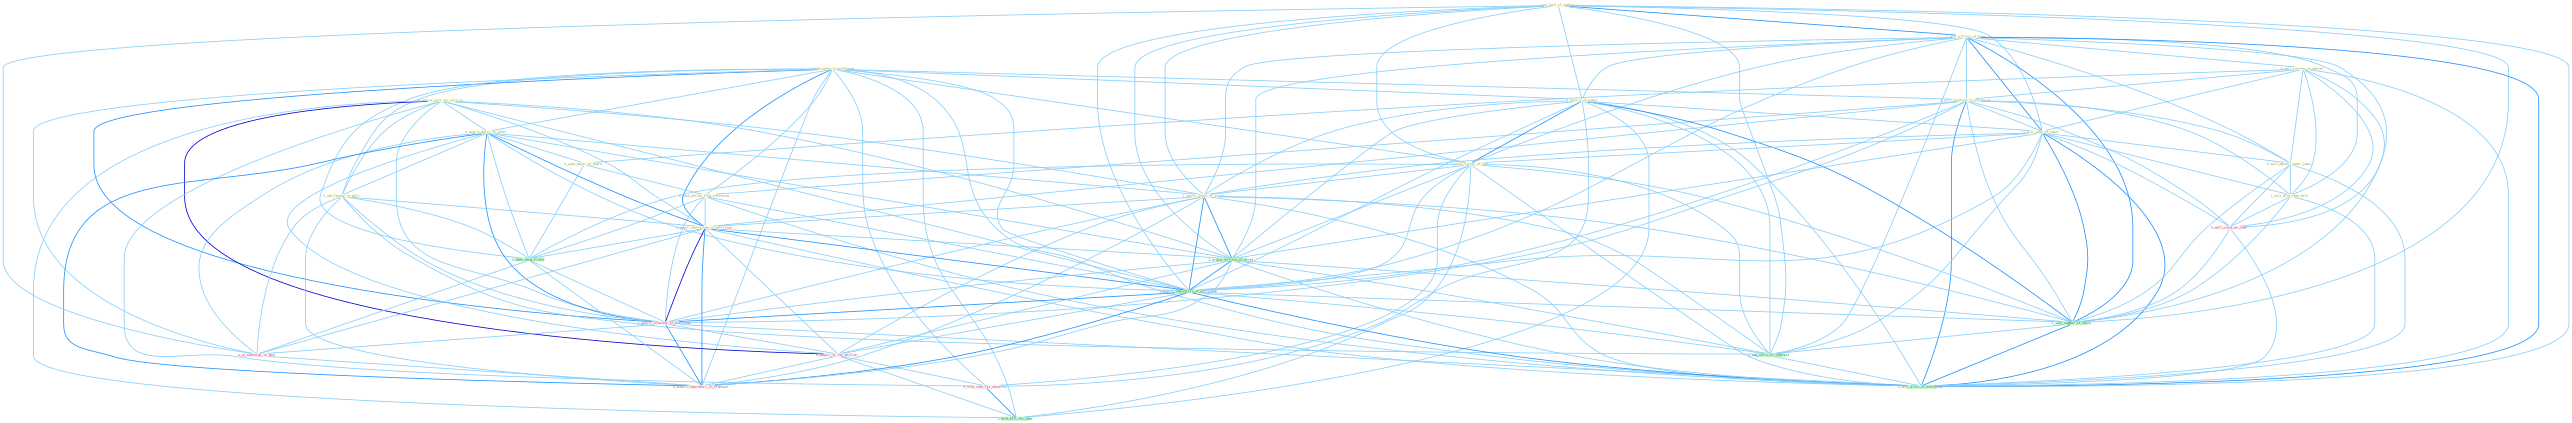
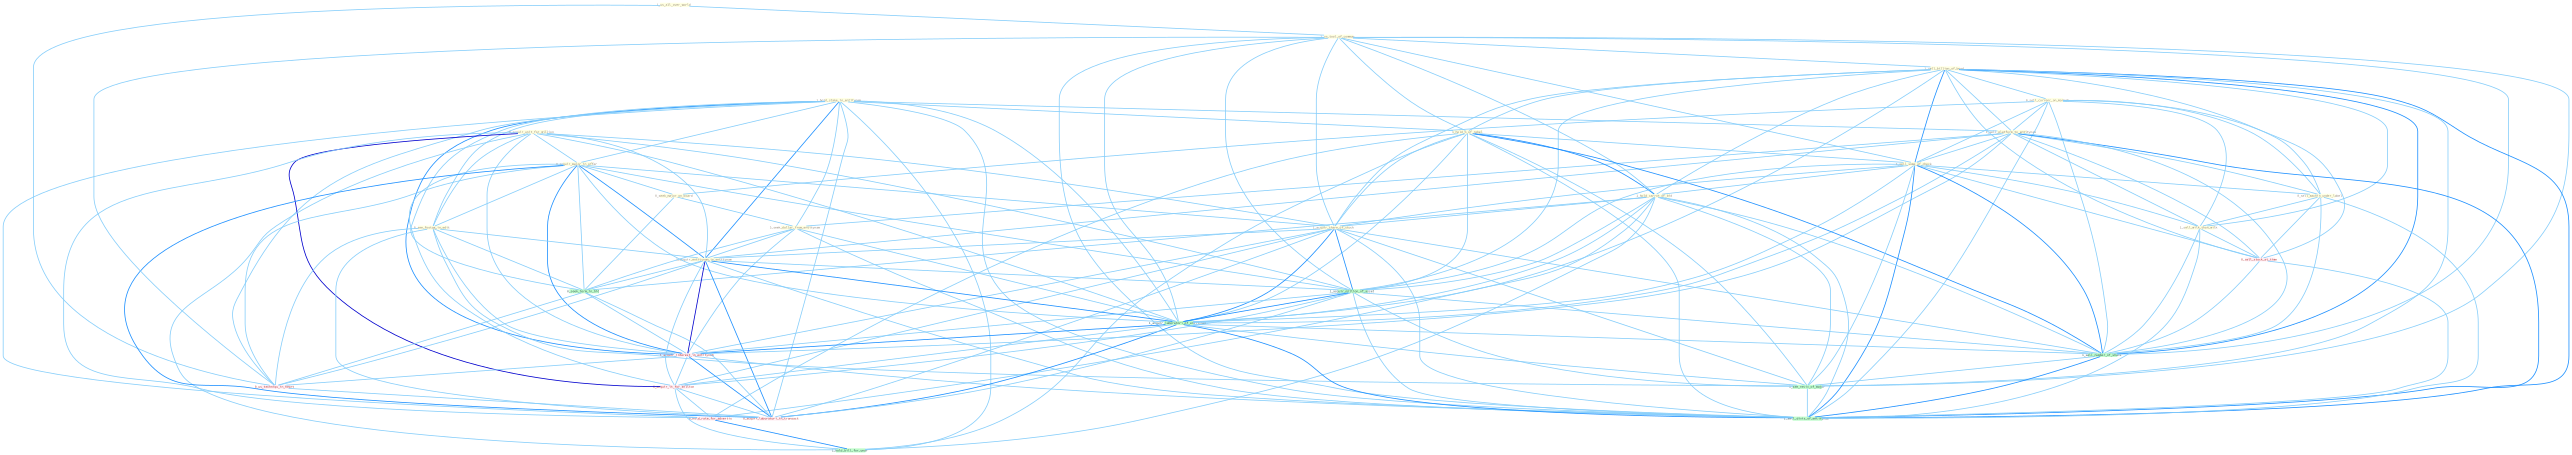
  graph {
    fontname="Source Code Pro"
    node [color="#ffffe0" fixedsize=true fontcolor="#8b7d6b" fontname="Source Code Pro" fontsize=4 shape=polygon style=filled]
    edge [color="#87cefa" fontname="Source Code Pro" w=1]
+   "1_us_all_over_world " [height=.06 width=.5]
    "1_hold_stake_in_entitynam " [height=.06 width=.5]
    "0_acquir_unit_for_million " [height=.06 width=.5]
    "0_acquir_major_in_offer " [height=.06 width=.5]
    "1_us_tool_of_commun " [height=.06 width=.5]
    "1_sell_billion_of_bond " [height=.06 width=.5]
    "0_sell_currenc_on_market " [height=.06 width=.5]
    "0_sell_platform_to_entitynam " [height=.06 width=.5]
    "0_seek_major_on_board " [height=.06 width=.5]
    n10 [height=.06 label="1_hold_%_of_rebel" width=.5]
    "1_sell_some_of_check " [height=.06 width=.5]
    "0_see_footag_in_edit " [height=.06 width=.5]
    "0_seek_dollar_from_entitynam " [height=.06 width=.5]
    "1_hold_carrot_of_bid " [height=.06 width=.5]
    "1_acquir_share_of_stock " [height=.06 width=.5]
    "0_sell_machin_under_label " [height=.06 width=.5]
    "1_acquir_entitynam_in_entitynam " [height=.06 width=.5]
    "1_sell_milk_than_milk " [height=.06 width=.5]
    "1_acquir_interest_in_entitynam " [color="#fff0f5" fontcolor="#b22222" height=.06 width=.5]
-   "0_us_techniqu_in_heart " [color="#fff0f5" fontcolor="#b22222" height=.06 width=.5 label="0_us_techniqu_in_tool"]
+   "0_us_techniqu_in_heart " [color="#fff0f5" fontcolor="#b22222" height=.06 width=.5]
    "0_acquir_it_for_million " [color="#fff0f5" fontcolor="#b22222" height=.06 width=.5]
    "0_hold_rate_for_advertis " [color="#fff0f5" fontcolor="#b22222" height=.06 width=.5]
    "0_acquir_laboratori_in_transact " [color="#fff0f5" fontcolor="#b22222" height=.06 width=.5]
    "0_sell_stock_at_time " [color="#fff0f5" fontcolor="#b22222" height=.06 width=.5]
    "1_acquir_laboratori_of_entitynam " [color="#BDFCC9" fontcolor="#2f4f4f" height=.06 width=.5]
    "0_seek_term_in_bid " [color="#BDFCC9" fontcolor="#2f4f4f" height=.06 width=.5]
    "1_hold_bill_for_year " [color="#BDFCC9" fontcolor="#2f4f4f" height=.06 width=.5]
    "1_sell_divis_of_entitynam " [color="#BDFCC9" fontcolor="#2f4f4f" height=.06 width=.5]
    "1_acquir_million_of_asset " [color="#BDFCC9" fontcolor="#2f4f4f" height=.06 width=.5]
    "1_sell_number_of_share " [color="#BDFCC9" fontcolor="#2f4f4f" height=.06 width=.5]
-   "1_see_reviv_of_interest " [color="#BDFCC9" fontcolor="#2f4f4f" height=.06 width=.5]
+   "1_see_reviv_of_interest " [color="#BDFCC9" fontcolor="#2f4f4f" height=.06 width=.5 label="1_see_reviv_of_major"]
    subgraph sub_1 {
+     "1_us_all_over_world "
      "1_hold_stake_in_entitynam "
      "0_acquir_unit_for_million "
      "0_acquir_major_in_offer "
      "1_us_tool_of_commun "
      "1_sell_billion_of_bond "
      "0_sell_currenc_on_market "
      "0_sell_platform_to_entitynam "
      "0_seek_major_on_board "
      n10
      "1_sell_some_of_check "
      "0_see_footag_in_edit "
      "0_seek_dollar_from_entitynam "
      "1_hold_carrot_of_bid "
      "1_acquir_share_of_stock "
      "0_sell_machin_under_label "
      "1_acquir_entitynam_in_entitynam "
      "1_sell_milk_than_milk "
    }
    subgraph sub_2 {
      "1_acquir_interest_in_entitynam "
      "0_us_techniqu_in_heart "
      "0_acquir_it_for_million "
      "0_hold_rate_for_advertis "
      "0_acquir_laboratori_in_transact "
      "0_sell_stock_at_time "
    }
+   "1_us_all_over_world " -- "1_us_tool_of_commun "
+   "1_us_all_over_world " -- "0_us_techniqu_in_heart "
    "1_hold_stake_in_entitynam " -- "0_acquir_major_in_offer "
    "1_hold_stake_in_entitynam " -- "0_sell_platform_to_entitynam "
    "1_hold_stake_in_entitynam " -- n10
    "1_hold_stake_in_entitynam " -- "0_see_footag_in_edit "
    "1_hold_stake_in_entitynam " -- "0_seek_dollar_from_entitynam "
-   "1_hold_stake_in_entitynam " -- "1_hold_carrot_of_bid "
    "1_hold_stake_in_entitynam " -- "1_acquir_entitynam_in_entitynam " [color="#1e90ff" w=2]
    "1_hold_stake_in_entitynam " -- "1_acquir_interest_in_entitynam " [color="#1e90ff" w=2]
    "1_hold_stake_in_entitynam " -- "0_us_techniqu_in_heart "
    "1_hold_stake_in_entitynam " -- "0_hold_rate_for_advertis "
    "1_hold_stake_in_entitynam " -- "0_acquir_laboratori_in_transact "
    "1_hold_stake_in_entitynam " -- "1_acquir_laboratori_of_entitynam "
    "1_hold_stake_in_entitynam " -- "0_seek_term_in_bid "
    "1_hold_stake_in_entitynam " -- "1_hold_bill_for_year "
    "1_hold_stake_in_entitynam " -- "1_sell_divis_of_entitynam "
    "0_acquir_unit_for_million " -- "0_acquir_major_in_offer "
    "0_acquir_unit_for_million " -- "0_see_footag_in_edit "
    "0_acquir_unit_for_million " -- "1_acquir_share_of_stock "
    "0_acquir_unit_for_million " -- "1_acquir_entitynam_in_entitynam "
    "0_acquir_unit_for_million " -- "1_acquir_interest_in_entitynam "
    "0_acquir_unit_for_million " -- "0_acquir_it_for_million " [color="#0000cd" w=3]
    "0_acquir_unit_for_million " -- "0_hold_rate_for_advertis "
    "0_acquir_unit_for_million " -- "1_acquir_laboratori_of_entitynam "
    "0_acquir_unit_for_million " -- "1_hold_bill_for_year "
    "0_acquir_unit_for_million " -- "1_acquir_million_of_asset "
    "0_acquir_major_in_offer " -- "0_seek_major_on_board "
    "0_acquir_major_in_offer " -- "0_see_footag_in_edit "
    "0_acquir_major_in_offer " -- "1_acquir_share_of_stock "
    "0_acquir_major_in_offer " -- "1_acquir_entitynam_in_entitynam " [color="#1e90ff" w=2]
    "0_acquir_major_in_offer " -- "1_acquir_interest_in_entitynam " [color="#1e90ff" w=2]
    "0_acquir_major_in_offer " -- "0_us_techniqu_in_heart "
    "0_acquir_major_in_offer " -- "0_acquir_it_for_million "
    "0_acquir_major_in_offer " -- "0_acquir_laboratori_in_transact " [color="#1e90ff" w=2]
    "0_acquir_major_in_offer " -- "1_acquir_laboratori_of_entitynam "
    "0_acquir_major_in_offer " -- "0_seek_term_in_bid "
    "0_acquir_major_in_offer " -- "1_acquir_million_of_asset "
-   "1_us_tool_of_commun " -- "1_sell_billion_of_bond " [color="#1e90ff"]
+   "1_us_tool_of_commun " -- "1_sell_billion_of_bond "
    "1_us_tool_of_commun " -- n10
    "1_us_tool_of_commun " -- "1_sell_some_of_check "
    "1_us_tool_of_commun " -- "1_hold_carrot_of_bid "
    "1_us_tool_of_commun " -- "1_acquir_share_of_stock "
    "1_us_tool_of_commun " -- "0_us_techniqu_in_heart "
    "1_us_tool_of_commun " -- "1_acquir_laboratori_of_entitynam "
    "1_us_tool_of_commun " -- "1_sell_divis_of_entitynam "
    "1_us_tool_of_commun " -- "1_acquir_million_of_asset "
    "1_us_tool_of_commun " -- "1_sell_number_of_share "
    "1_us_tool_of_commun " -- "1_see_reviv_of_interest "
    "1_sell_billion_of_bond " -- "0_sell_currenc_on_market "
    "1_sell_billion_of_bond " -- "0_sell_platform_to_entitynam "
    "1_sell_billion_of_bond " -- n10
    "1_sell_billion_of_bond " -- "1_sell_some_of_check " [color="#1e90ff" w=2]
    "1_sell_billion_of_bond " -- "1_hold_carrot_of_bid "
    "1_sell_billion_of_bond " -- "1_acquir_share_of_stock "
    "1_sell_billion_of_bond " -- "0_sell_machin_under_label "
    "1_sell_billion_of_bond " -- "1_sell_milk_than_milk "
    "1_sell_billion_of_bond " -- "0_sell_stock_at_time "
    "1_sell_billion_of_bond " -- "1_acquir_laboratori_of_entitynam "
    "1_sell_billion_of_bond " -- "1_sell_divis_of_entitynam " [color="#1e90ff" w=2]
    "1_sell_billion_of_bond " -- "1_acquir_million_of_asset "
    "1_sell_billion_of_bond " -- "1_sell_number_of_share " [color="#1e90ff" w=2]
    "1_sell_billion_of_bond " -- "1_see_reviv_of_interest "
    "0_sell_currenc_on_market " -- "0_sell_platform_to_entitynam "
    "0_sell_currenc_on_market " -- "0_seek_major_on_board "
    "0_sell_currenc_on_market " -- "1_sell_some_of_check "
    "0_sell_currenc_on_market " -- "0_sell_machin_under_label "
    "0_sell_currenc_on_market " -- "1_sell_milk_than_milk "
    "0_sell_currenc_on_market " -- "0_sell_stock_at_time "
    "0_sell_currenc_on_market " -- "1_sell_divis_of_entitynam "
    "0_sell_currenc_on_market " -- "1_sell_number_of_share "
    "0_sell_platform_to_entitynam " -- "1_sell_some_of_check "
    "0_sell_platform_to_entitynam " -- "0_seek_dollar_from_entitynam "
    "0_sell_platform_to_entitynam " -- "0_sell_machin_under_label "
    "0_sell_platform_to_entitynam " -- "1_acquir_entitynam_in_entitynam "
    "0_sell_platform_to_entitynam " -- "1_sell_milk_than_milk "
    "0_sell_platform_to_entitynam " -- "1_acquir_interest_in_entitynam "
    "0_sell_platform_to_entitynam " -- "0_sell_stock_at_time "
    "0_sell_platform_to_entitynam " -- "1_acquir_laboratori_of_entitynam "
    "0_sell_platform_to_entitynam " -- "1_sell_divis_of_entitynam " [color="#1e90ff" w=2]
    "0_sell_platform_to_entitynam " -- "1_sell_number_of_share "
    "0_seek_major_on_board " -- "0_seek_dollar_from_entitynam "
    "0_seek_major_on_board " -- "0_seek_term_in_bid "
    n10 -- "1_sell_some_of_check "
    n10 -- "1_hold_carrot_of_bid " [color="#1e90ff" w=2]
    n10 -- "1_acquir_share_of_stock "
    n10 -- "0_hold_rate_for_advertis "
    n10 -- "1_acquir_laboratori_of_entitynam "
    n10 -- "1_hold_bill_for_year "
    n10 -- "1_sell_divis_of_entitynam "
    n10 -- "1_acquir_million_of_asset "
    n10 -- "1_sell_number_of_share " [color="#1e90ff" w=2]
    n10 -- "1_see_reviv_of_interest "
    "1_sell_some_of_check " -- "1_hold_carrot_of_bid "
    "1_sell_some_of_check " -- "1_acquir_share_of_stock "
    "1_sell_some_of_check " -- "0_sell_machin_under_label "
    "1_sell_some_of_check " -- "1_sell_milk_than_milk "
    "1_sell_some_of_check " -- "0_sell_stock_at_time "
    "1_sell_some_of_check " -- "1_acquir_laboratori_of_entitynam "
    "1_sell_some_of_check " -- "1_sell_divis_of_entitynam " [color="#1e90ff" w=2]
    "1_sell_some_of_check " -- "1_acquir_million_of_asset "
    "1_sell_some_of_check " -- "1_sell_number_of_share " [color="#1e90ff" w=2]
    "1_sell_some_of_check " -- "1_see_reviv_of_interest "
    "0_see_footag_in_edit " -- "1_acquir_entitynam_in_entitynam "
    "0_see_footag_in_edit " -- "1_acquir_interest_in_entitynam "
    "0_see_footag_in_edit " -- "0_us_techniqu_in_heart "
    "0_see_footag_in_edit " -- "0_acquir_laboratori_in_transact "
    "0_see_footag_in_edit " -- "0_seek_term_in_bid "
    "0_see_footag_in_edit " -- "1_see_reviv_of_interest "
    "0_seek_dollar_from_entitynam " -- "1_acquir_entitynam_in_entitynam "
    "0_seek_dollar_from_entitynam " -- "1_acquir_interest_in_entitynam "
    "0_seek_dollar_from_entitynam " -- "1_acquir_laboratori_of_entitynam "
    "0_seek_dollar_from_entitynam " -- "0_seek_term_in_bid "
    "0_seek_dollar_from_entitynam " -- "1_sell_divis_of_entitynam "
    "1_hold_carrot_of_bid " -- "1_acquir_share_of_stock "
    "1_hold_carrot_of_bid " -- "0_hold_rate_for_advertis "
    "1_hold_carrot_of_bid " -- "1_acquir_laboratori_of_entitynam "
    "1_hold_carrot_of_bid " -- "0_seek_term_in_bid "
    "1_hold_carrot_of_bid " -- "1_hold_bill_for_year "
    "1_hold_carrot_of_bid " -- "1_sell_divis_of_entitynam "
    "1_hold_carrot_of_bid " -- "1_acquir_million_of_asset "
    "1_hold_carrot_of_bid " -- "1_sell_number_of_share "
    "1_hold_carrot_of_bid " -- "1_see_reviv_of_interest "
    "1_acquir_share_of_stock " -- "1_acquir_entitynam_in_entitynam "
    "1_acquir_share_of_stock " -- "1_acquir_interest_in_entitynam "
    "1_acquir_share_of_stock " -- "0_acquir_it_for_million "
    "1_acquir_share_of_stock " -- "0_acquir_laboratori_in_transact "
    "1_acquir_share_of_stock " -- "1_acquir_laboratori_of_entitynam " [color="#1e90ff" w=2]
    "1_acquir_share_of_stock " -- "1_sell_divis_of_entitynam "
    "1_acquir_share_of_stock " -- "1_acquir_million_of_asset " [color="#1e90ff" w=2]
    "1_acquir_share_of_stock " -- "1_sell_number_of_share "
    "1_acquir_share_of_stock " -- "1_see_reviv_of_interest "
    "0_sell_machin_under_label " -- "1_sell_milk_than_milk "
    "0_sell_machin_under_label " -- "0_sell_stock_at_time "
    "0_sell_machin_under_label " -- "1_sell_divis_of_entitynam "
    "0_sell_machin_under_label " -- "1_sell_number_of_share "
    "1_acquir_entitynam_in_entitynam " -- "1_acquir_interest_in_entitynam " [color="#0000cd" w=3]
    "1_acquir_entitynam_in_entitynam " -- "0_us_techniqu_in_heart "
    "1_acquir_entitynam_in_entitynam " -- "0_acquir_it_for_million "
    "1_acquir_entitynam_in_entitynam " -- "0_acquir_laboratori_in_transact " [color="#1e90ff" w=2]
    "1_acquir_entitynam_in_entitynam " -- "1_acquir_laboratori_of_entitynam " [color="#1e90ff" w=2]
    "1_acquir_entitynam_in_entitynam " -- "0_seek_term_in_bid "
    "1_acquir_entitynam_in_entitynam " -- "1_sell_divis_of_entitynam "
    "1_acquir_entitynam_in_entitynam " -- "1_acquir_million_of_asset "
    "1_sell_milk_than_milk " -- "0_sell_stock_at_time "
    "1_sell_milk_than_milk " -- "1_sell_divis_of_entitynam "
    "1_sell_milk_than_milk " -- "1_sell_number_of_share "
    "1_acquir_interest_in_entitynam " -- "0_us_techniqu_in_heart "
    "1_acquir_interest_in_entitynam " -- "0_acquir_it_for_million "
    "1_acquir_interest_in_entitynam " -- "0_acquir_laboratori_in_transact " [color="#1e90ff" w=2]
    "1_acquir_interest_in_entitynam " -- "1_sell_divis_of_entitynam "
    "0_us_techniqu_in_heart " -- "0_acquir_laboratori_in_transact "
    "0_acquir_it_for_million " -- "0_hold_rate_for_advertis "
    "0_acquir_it_for_million " -- "0_acquir_laboratori_in_transact "
    "0_acquir_it_for_million " -- "1_hold_bill_for_year "
    "0_hold_rate_for_advertis " -- "1_hold_bill_for_year " [color="#1e90ff" w=2]
    "0_sell_stock_at_time " -- "1_sell_divis_of_entitynam "
    "0_sell_stock_at_time " -- "1_sell_number_of_share "
    "1_acquir_laboratori_of_entitynam " -- "1_acquir_interest_in_entitynam " [color="#1e90ff" w=2]
    "1_acquir_laboratori_of_entitynam " -- "0_acquir_it_for_million "
    "1_acquir_laboratori_of_entitynam " -- "0_acquir_laboratori_in_transact " [color="#1e90ff" w=2]
    "1_acquir_laboratori_of_entitynam " -- "1_sell_divis_of_entitynam " [color="#1e90ff" w=2]
    "1_acquir_laboratori_of_entitynam " -- "1_sell_number_of_share "
    "1_acquir_laboratori_of_entitynam " -- "1_see_reviv_of_interest "
    "0_seek_term_in_bid " -- "1_acquir_interest_in_entitynam "
    "0_seek_term_in_bid " -- "0_us_techniqu_in_heart "
    "0_seek_term_in_bid " -- "0_acquir_laboratori_in_transact "
    "1_acquir_million_of_asset " -- "1_acquir_interest_in_entitynam "
    "1_acquir_million_of_asset " -- "0_acquir_it_for_million "
    "1_acquir_million_of_asset " -- "0_acquir_laboratori_in_transact "
    "1_acquir_million_of_asset " -- "1_acquir_laboratori_of_entitynam " [color="#1e90ff" w=2]
    "1_acquir_million_of_asset " -- "1_sell_divis_of_entitynam "
    "1_acquir_million_of_asset " -- "1_sell_number_of_share "
    "1_acquir_million_of_asset " -- "1_see_reviv_of_interest "
    "1_sell_number_of_share " -- "1_sell_divis_of_entitynam " [color="#1e90ff" w=2]
    "1_sell_number_of_share " -- "1_see_reviv_of_interest "
    "1_see_reviv_of_interest " -- "1_sell_divis_of_entitynam "
  }
